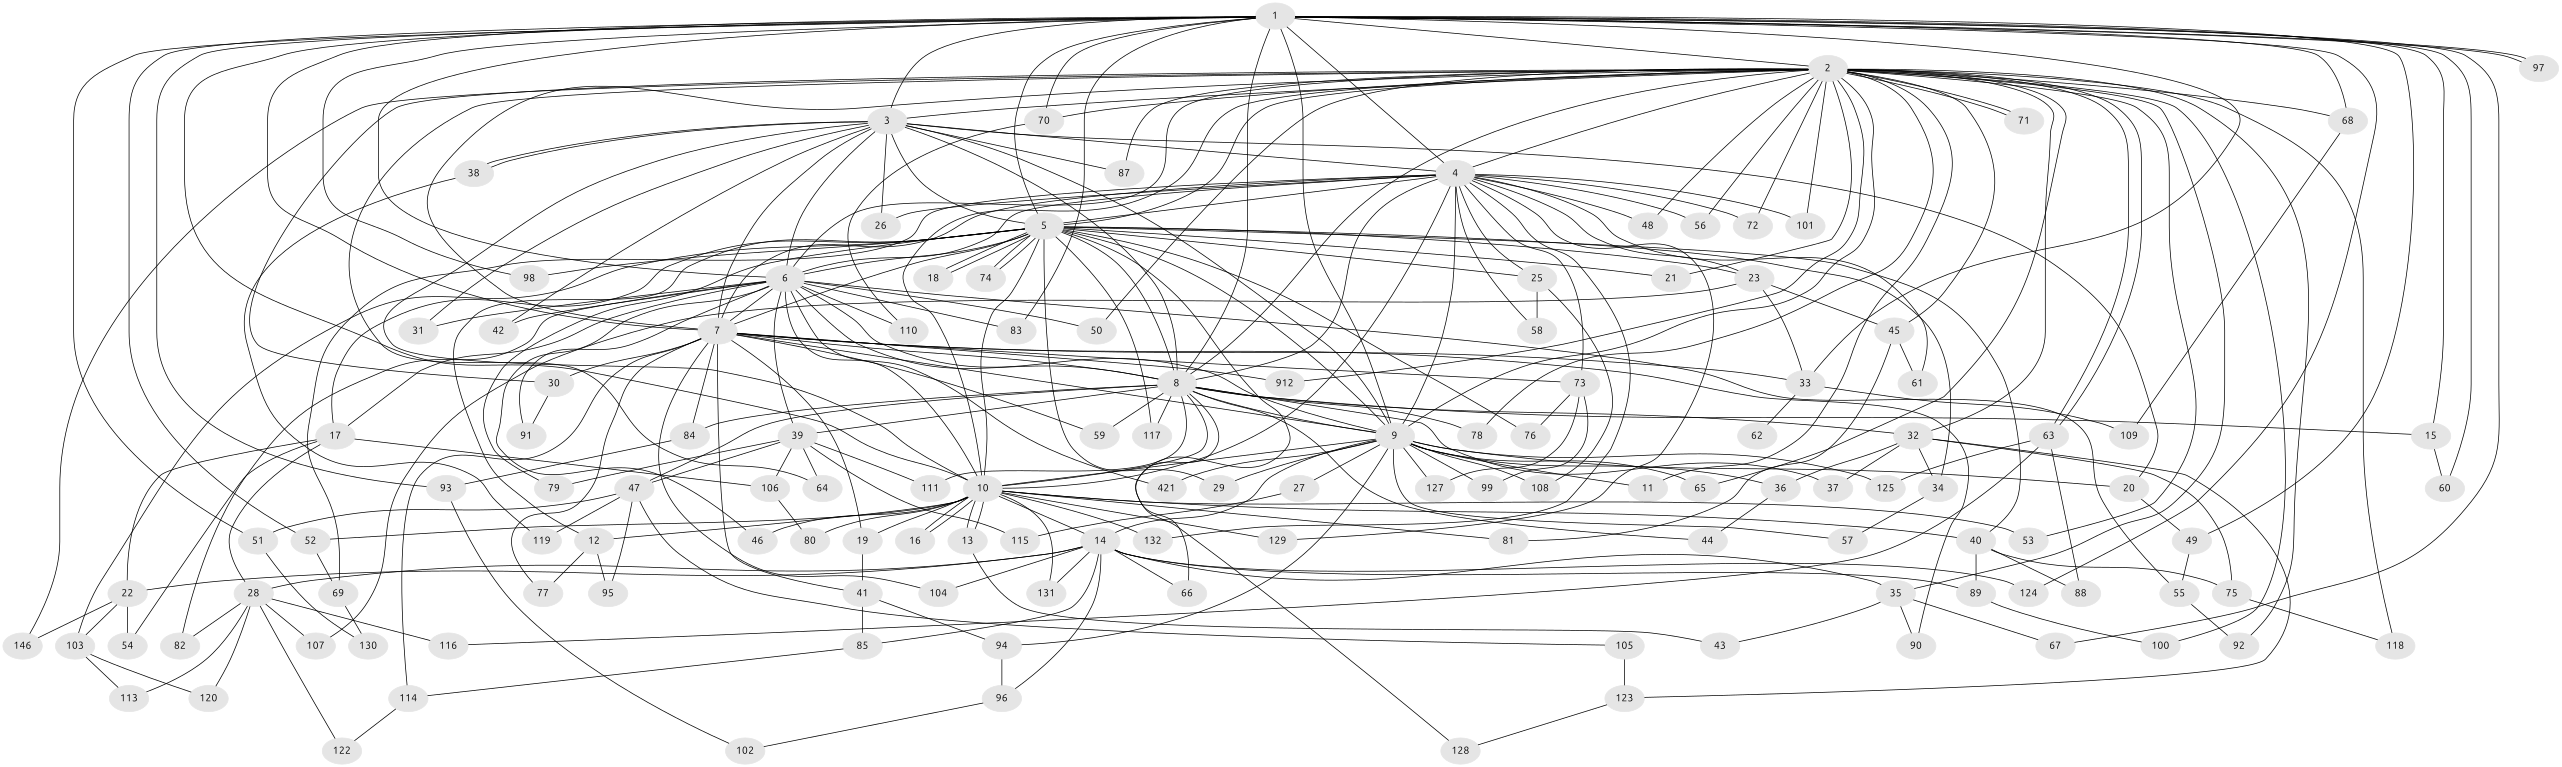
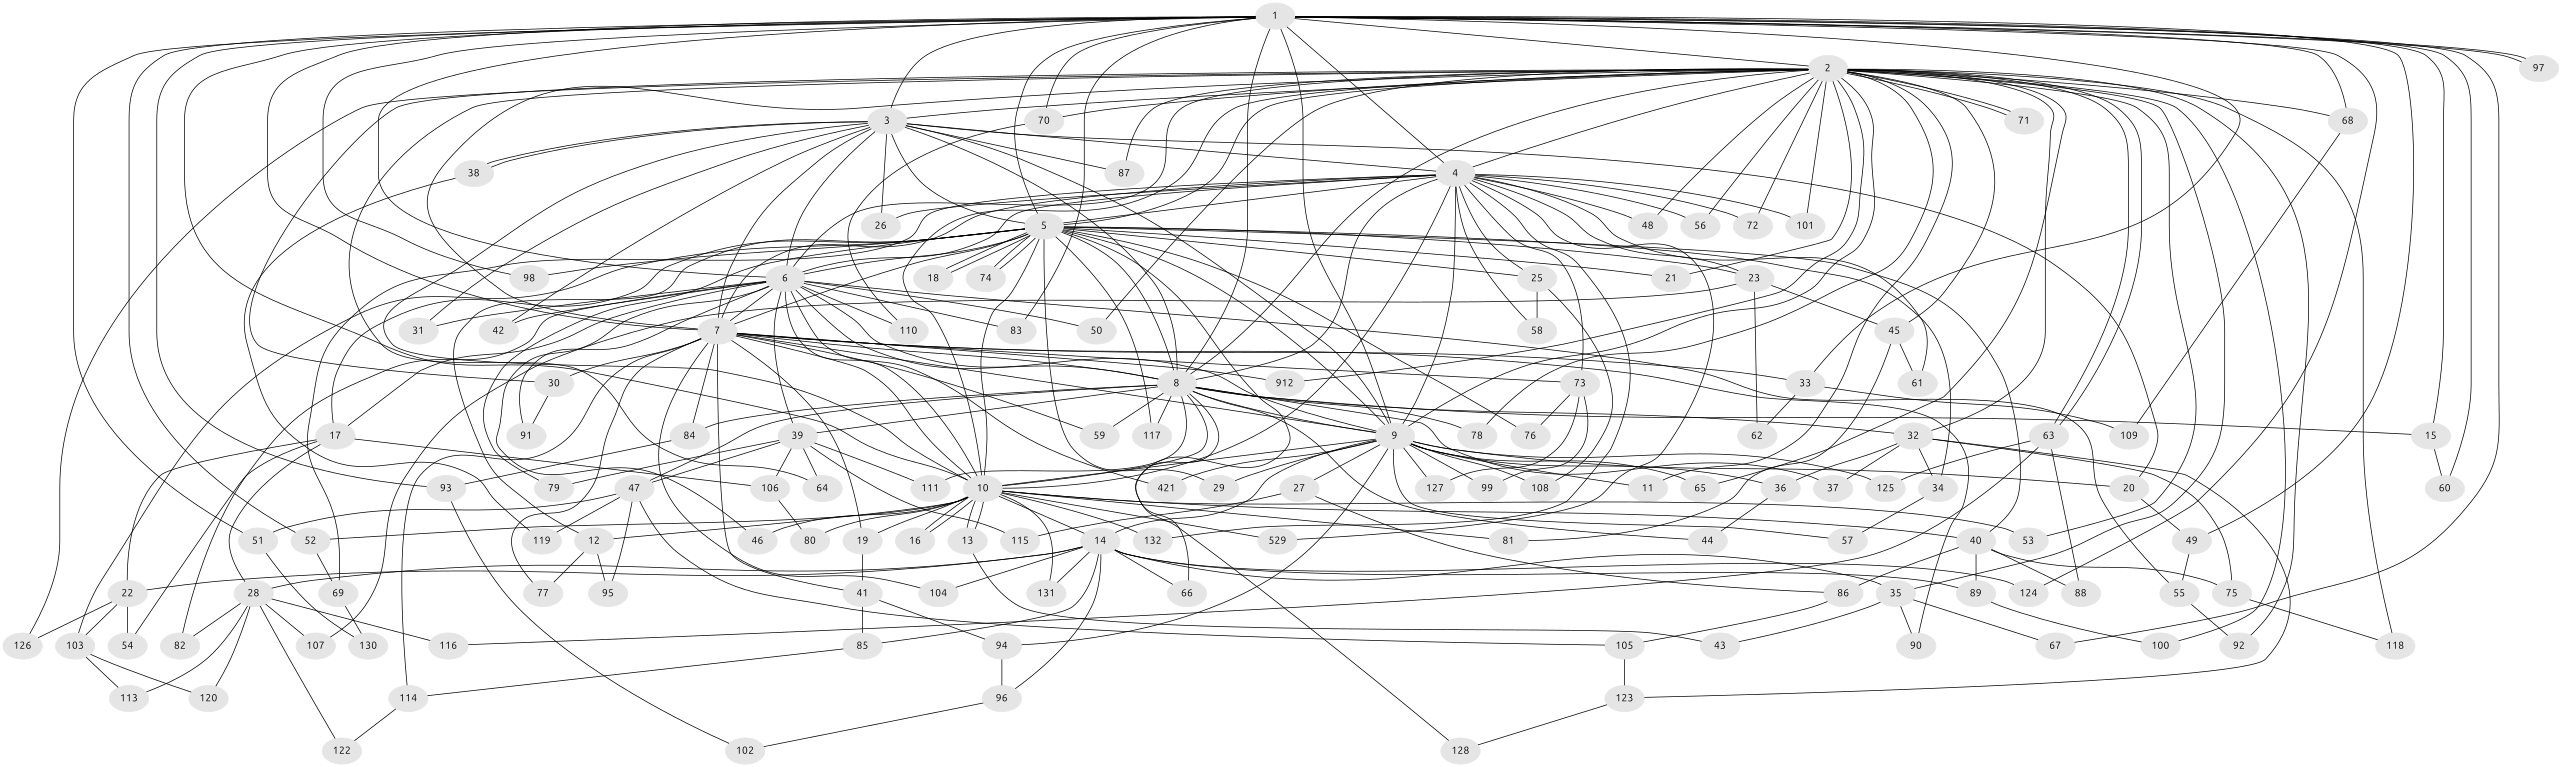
  graph {
    fontname=Ubuntu
    node [color=gray90 fontname=Ubuntu style=filled]
    edge [fontname=Ubuntu]
    1
    2
    3
    4
    5
    6
    7
    8
    9
    10
    15
    33
    49
    51
    52
    60
    67
    68
    70
    83
    93
    97
    98
    124
    11
    21
    30
    32
    35
    45
    48
    50
    53
    56
    63
    64
    65
    71
    72
    78
    87
    92
    100
    101
    n45 [label=912]
    118
-   126 [label=146]
+   126
    20
    26
    31
    38
    42
    23
    25
    58
    61
    69
    73
-   129
+   129 [label=529]
    132
    12
    17
    18
    29
    34
    40
    66
    74
    76
    79
    103
    117
    39
    46
    55
    82
    91
    110
    n79 [label=421]
    19
    41
    59
    77
    84
    90
    104
    114
    37
    44
    47
    111
    128
    27
    14
    36
    57
    94
    99
    108
    125
    127
    13
    16
    80
    81
    131
    62
    109
    130
    102
    75
    123
    43
    116
    88
+   86
    115
    119
    107
    95
    22
    28
    54
    106
    89
    113
    120
    85
    122
    105
    96
    1 -- 2
    1 -- 3
    1 -- 4
    1 -- 5
    1 -- 6
    1 -- 7
    1 -- 8
    1 -- 9
    1 -- 10
    1 -- 15
    1 -- 33
    1 -- 49
    1 -- 51
    1 -- 52
    1 -- 60
    1 -- 67
    1 -- 68
    1 -- 70
    1 -- 83
    1 -- 93
    1 -- 97
    1 -- 97
    1 -- 98
    1 -- 124
    2 -- 3
    2 -- 4
    2 -- 5
    2 -- 6
    2 -- 7
    2 -- 8
    2 -- 9
    2 -- 10
    2 -- 68
    2 -- 70
    2 -- 11
    2 -- 21
    2 -- 30
    2 -- 32
    2 -- 35
    2 -- 45
    2 -- 48
    2 -- 50
    2 -- 53
    2 -- 56
    2 -- 63
    2 -- 63
    2 -- 64
    2 -- 65
    2 -- 71
    2 -- 71
    2 -- 72
    2 -- 78
    2 -- 87
    2 -- 92
    2 -- 100
    2 -- 101
    2 -- n45
    2 -- 118
    2 -- 126
    3 -- 4
    3 -- 5
    3 -- 6
    3 -- 7
    3 -- 8
    3 -- 9
    3 -- 10
    3 -- 87
    3 -- 20
    3 -- 26
    3 -- 31
    3 -- 38
    3 -- 38
    3 -- 42
    4 -- 5
    4 -- 6
    4 -- 7
    4 -- 8
    4 -- 9
    4 -- 10
    4 -- 48
    4 -- 56
    4 -- 72
    4 -- 101
    4 -- 26
    4 -- 23
    4 -- 25
    4 -- 58
    4 -- 61
    4 -- 69
    4 -- 73
    4 -- 129
    4 -- 132
    5 -- 6
    5 -- 7
    5 -- 8
    5 -- 9
    5 -- 10
    5 -- 98
    5 -- 21
    5 -- 23
    5 -- 25
    5 -- 12
    5 -- 17
    5 -- 18
    5 -- 18
    5 -- 29
    5 -- 34
    5 -- 40
    5 -- 66
    5 -- 74
    5 -- 74
    5 -- 76
    5 -- 79
    5 -- 103
    5 -- 117
    6 -- 7
    6 -- 8
    6 -- 9
    6 -- 10
    6 -- 83
    6 -- 50
    6 -- 31
    6 -- 42
    6 -- 17
    6 -- 39
    6 -- 46
    6 -- 55
    6 -- 82
    6 -- 91
    6 -- 110
    6 -- n79
    7 -- 8
    7 -- 9
+   7 -- 10
    7 -- 33
    7 -- 30
    7 -- n45
    7 -- 73
    7 -- 19
    7 -- 41
    7 -- 59
    7 -- 77
    7 -- 84
    7 -- 90
    7 -- 104
    7 -- 114
    8 -- 9
    8 -- 10
    8 -- 15
    8 -- 32
    8 -- 78
    8 -- 117
    8 -- 39
    8 -- 59
    8 -- 84
    8 -- 37
    8 -- 44
    8 -- 47
    8 -- 111
    8 -- 128
    9 -- 10
    9 -- 11
    9 -- 65
    9 -- 20
    9 -- 29
    9 -- n79
    9 -- 27
    9 -- 14
    9 -- 36
    9 -- 57
    9 -- 94
    9 -- 99
    9 -- 108
    9 -- 125
    9 -- 127
    10 -- 52
    10 -- 53
    10 -- 129
    10 -- 132
    10 -- 12
    10 -- 40
    10 -- 46
    10 -- 19
    10 -- 14
    10 -- 13
    10 -- 13
    10 -- 16
    10 -- 16
    10 -- 80
    10 -- 81
    10 -- 131
    15 -- 60
    33 -- 62
    33 -- 109
    49 -- 55
    51 -- 130
    52 -- 69
    68 -- 109
    70 -- 110
    93 -- 102
    30 -- 91
    32 -- 34
    32 -- 37
    32 -- 36
    32 -- 75
    32 -- 123
    35 -- 67
    35 -- 90
    35 -- 43
    45 -- 61
    45 -- 81
    63 -- 125
    63 -- 116
    63 -- 88
    20 -- 49
    38 -- 119
    23 -- 45
-   23 -- 33
+   23 -- 62
    23 -- 107
    25 -- 58
    25 -- 108
    69 -- 130
    73 -- 76
    73 -- 99
    73 -- 127
    12 -- 77
    12 -- 95
    17 -- 22
    17 -- 28
    17 -- 54
    17 -- 106
    34 -- 57
    40 -- 75
    40 -- 88
+   40 -- 86
    40 -- 89
    103 -- 113
    103 -- 120
    39 -- 64
    39 -- 79
    39 -- 47
    39 -- 111
    39 -- 115
    39 -- 106
    55 -- 92
    19 -- 41
    41 -- 94
    41 -- 85
    84 -- 93
    114 -- 122
    47 -- 51
    47 -- 119
    47 -- 95
    47 -- 105
+   27 -- 86
    27 -- 115
    14 -- 124
    14 -- 35
    14 -- 66
    14 -- 104
    14 -- 131
    14 -- 22
    14 -- 28
    14 -- 89
    14 -- 85
    14 -- 96
    36 -- 44
    94 -- 96
    13 -- 43
    75 -- 118
    123 -- 128
+   86 -- 105
    22 -- 126
    22 -- 103
    22 -- 54
    28 -- 82
    28 -- 116
    28 -- 107
    28 -- 113
    28 -- 120
    28 -- 122
    106 -- 80
    89 -- 100
    85 -- 114
    105 -- 123
    96 -- 102
  }
